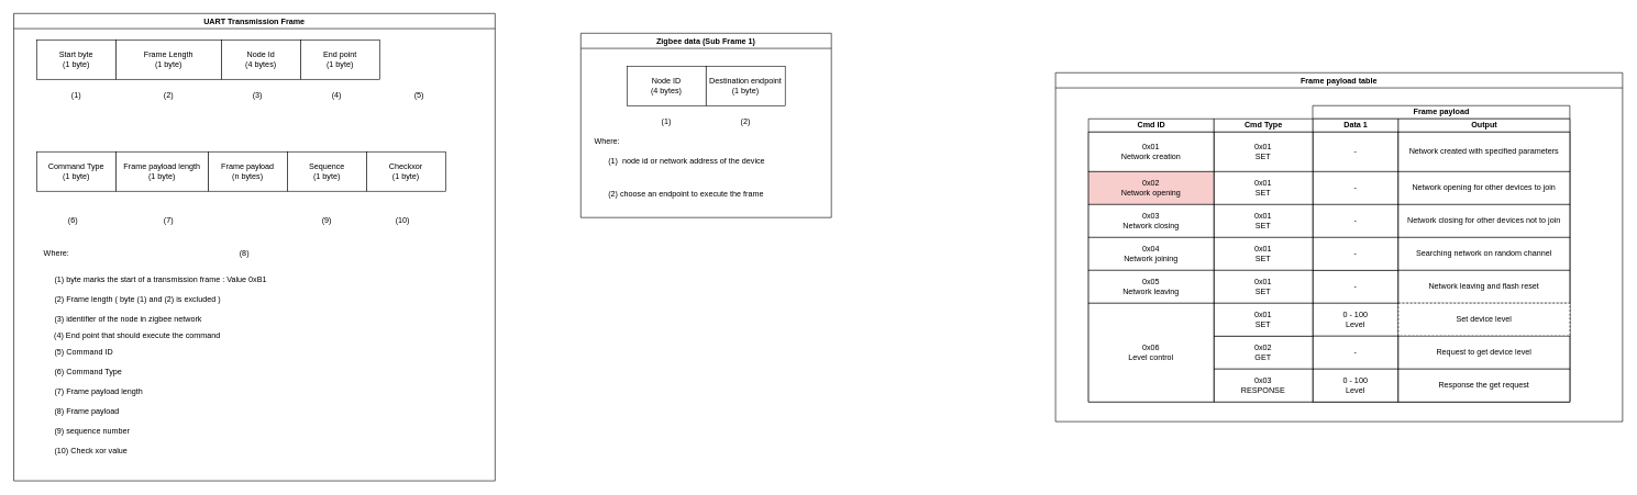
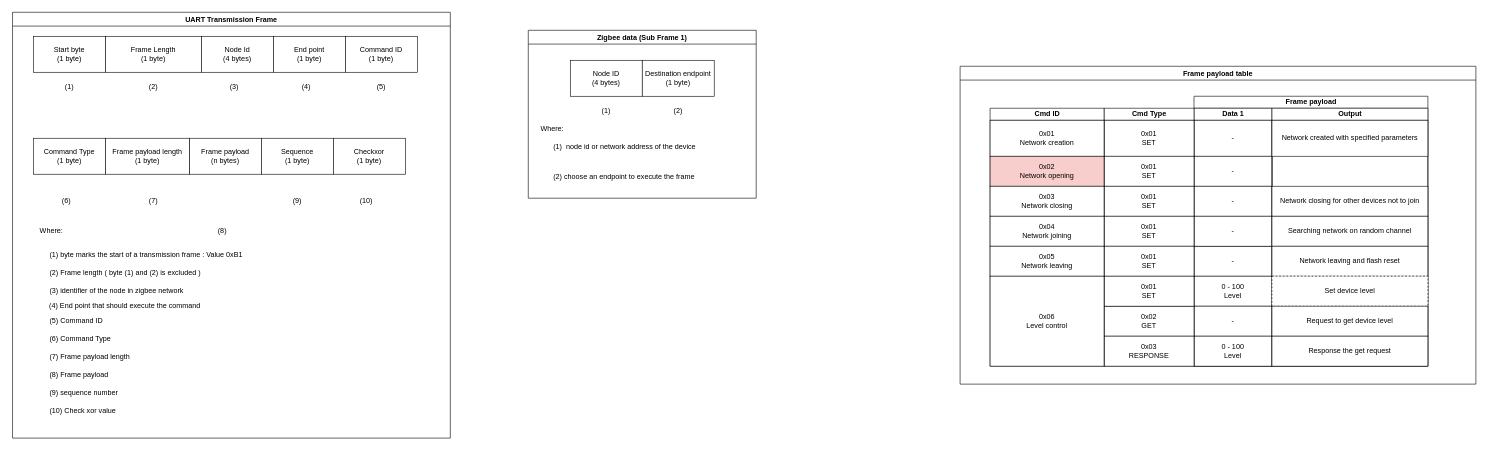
  <mxCell id="0" />
  <mxCell id="1" parent="0" />
  <mxCell id="2" value="UART Transmission Frame" style="swimlane;whiteSpace=wrap;html=1;" parent="1" vertex="1"><mxGeometry x="20" y="20" width="730" height="710" as="geometry" /></mxCell>
  <mxCell id="3" value="Start byte&lt;br&gt;(1 byte)" style="rounded=0;whiteSpace=wrap;html=1;" parent="2" vertex="1"><mxGeometry x="35" y="40" width="120" height="60" as="geometry" /></mxCell>
  <mxCell id="4" value="Frame Length&lt;br&gt;(1 byte)" style="rounded=0;whiteSpace=wrap;html=1;" parent="2" vertex="1"><mxGeometry x="155" y="40" width="160" height="60" as="geometry" /></mxCell>
  <mxCell id="5" value="Node Id&lt;br&gt;(4 bytes)" style="rounded=0;whiteSpace=wrap;html=1;" parent="2" vertex="1"><mxGeometry x="315" y="40" width="120" height="60" as="geometry" /></mxCell>
  <mxCell id="6" value="End point&lt;br&gt;(1 byte)" style="rounded=0;whiteSpace=wrap;html=1;" parent="2" vertex="1"><mxGeometry x="435" y="40" width="120" height="60" as="geometry" /></mxCell>
  <mxCell id="7" value="Command Type&lt;br&gt;(1 byte)" style="rounded=0;whiteSpace=wrap;html=1;" parent="2" vertex="1"><mxGeometry x="35" y="210" width="120" height="60" as="geometry" /></mxCell>
  <mxCell id="8" value="Frame payload&lt;br&gt;(n bytes)" style="rounded=0;whiteSpace=wrap;html=1;" parent="2" vertex="1"><mxGeometry x="295" y="210" width="120" height="60" as="geometry" /></mxCell>
  <mxCell id="9" value="Frame payload length&lt;br&gt;(1 byte)" style="rounded=0;whiteSpace=wrap;html=1;" parent="2" vertex="1"><mxGeometry x="155" y="210" width="140" height="60" as="geometry" /></mxCell>
  <mxCell id="10" value="Sequence&lt;br&gt;(1 byte)" style="rounded=0;whiteSpace=wrap;html=1;" parent="2" vertex="1"><mxGeometry x="415" y="210" width="120" height="60" as="geometry" /></mxCell>
  <mxCell id="11" value="Checkxor&lt;br&gt;(1 byte)" style="rounded=0;whiteSpace=wrap;html=1;" parent="2" vertex="1"><mxGeometry x="535" y="210" width="120" height="60" as="geometry" /></mxCell>
  <mxCell id="12" value="(1)" style="text;html=1;strokeColor=none;fillColor=none;align=center;verticalAlign=middle;whiteSpace=wrap;rounded=0;" parent="2" vertex="1"><mxGeometry x="65" y="110" width="60" height="30" as="geometry" /></mxCell>
  <mxCell id="13" value="(2)" style="text;html=1;strokeColor=none;fillColor=none;align=center;verticalAlign=middle;whiteSpace=wrap;rounded=0;" parent="2" vertex="1"><mxGeometry x="205" y="110" width="60" height="30" as="geometry" /></mxCell>
  <mxCell id="14" value="(3)" style="text;html=1;strokeColor=none;fillColor=none;align=center;verticalAlign=middle;whiteSpace=wrap;rounded=0;" parent="2" vertex="1"><mxGeometry x="340" y="110" width="60" height="30" as="geometry" /></mxCell>
  <mxCell id="15" value="(4)" style="text;html=1;strokeColor=none;fillColor=none;align=center;verticalAlign=middle;whiteSpace=wrap;rounded=0;" parent="2" vertex="1"><mxGeometry x="460" y="110" width="60" height="30" as="geometry" /></mxCell>
  <mxCell id="16" value="(5)" style="text;html=1;strokeColor=none;fillColor=none;align=center;verticalAlign=middle;whiteSpace=wrap;rounded=0;" parent="2" vertex="1"><mxGeometry x="585" y="110" width="60" height="30" as="geometry" /></mxCell>
  <mxCell id="17" value="(6)" style="text;html=1;strokeColor=none;fillColor=none;align=center;verticalAlign=middle;whiteSpace=wrap;rounded=0;" parent="2" vertex="1"><mxGeometry x="60" y="300" width="60" height="30" as="geometry" /></mxCell>
  <mxCell id="18" value="(7)" style="text;html=1;strokeColor=none;fillColor=none;align=center;verticalAlign=middle;whiteSpace=wrap;rounded=0;" parent="2" vertex="1"><mxGeometry x="205" y="300" width="60" height="30" as="geometry" /></mxCell>
  <mxCell id="19" value="(8)" style="text;html=1;strokeColor=none;fillColor=none;align=center;verticalAlign=middle;whiteSpace=wrap;rounded=0;" parent="2" vertex="1"><mxGeometry x="320" y="350" width="60" height="30" as="geometry" /></mxCell>
  <mxCell id="20" value="(9)" style="text;html=1;strokeColor=none;fillColor=none;align=center;verticalAlign=middle;whiteSpace=wrap;rounded=0;" parent="2" vertex="1"><mxGeometry x="445" y="300" width="60" height="30" as="geometry" /></mxCell>
  <mxCell id="21" value="Where:" style="text;html=1;strokeColor=none;fillColor=none;align=center;verticalAlign=middle;whiteSpace=wrap;rounded=0;" parent="2" vertex="1"><mxGeometry x="35" y="350" width="60" height="30" as="geometry" /></mxCell>
  <mxCell id="22" value="(1)&amp;nbsp;byte marks the start of a transmission frame&amp;nbsp;: Value 0xB1" style="text;html=1;strokeColor=none;fillColor=none;align=left;verticalAlign=middle;whiteSpace=wrap;rounded=0;" parent="2" vertex="1"><mxGeometry x="60" y="390" width="500" height="30" as="geometry" /></mxCell>
  <mxCell id="23" value="(2) Frame length ( byte (1) and (2) is excluded )" style="text;html=1;strokeColor=none;fillColor=none;align=left;verticalAlign=middle;whiteSpace=wrap;rounded=0;" parent="2" vertex="1"><mxGeometry x="60" y="420" width="415" height="30" as="geometry" /></mxCell>
  <mxCell id="24" value="(3) identifier of the node in zigbee network" style="text;html=1;strokeColor=none;fillColor=none;align=left;verticalAlign=middle;whiteSpace=wrap;rounded=0;" parent="2" vertex="1"><mxGeometry x="60" y="450" width="370" height="30" as="geometry" /></mxCell>
  <mxCell id="25" value="(5) Command ID" style="text;html=1;strokeColor=none;fillColor=none;align=left;verticalAlign=middle;whiteSpace=wrap;rounded=0;" parent="2" vertex="1"><mxGeometry x="60" y="500" width="330" height="30" as="geometry" /></mxCell>
  <mxCell id="26" value="(6) Command Type" style="text;html=1;strokeColor=none;fillColor=none;align=left;verticalAlign=middle;whiteSpace=wrap;rounded=0;" parent="2" vertex="1"><mxGeometry x="60" y="530" width="120" height="30" as="geometry" /></mxCell>
  <mxCell id="27" value="(7) Frame payload length" style="text;html=1;strokeColor=none;fillColor=none;align=left;verticalAlign=middle;whiteSpace=wrap;rounded=0;" parent="2" vertex="1"><mxGeometry x="60" y="560" width="145" height="30" as="geometry" /></mxCell>
  <mxCell id="28" value="(8) Frame payload" style="text;html=1;strokeColor=none;fillColor=none;align=left;verticalAlign=middle;whiteSpace=wrap;rounded=0;" parent="2" vertex="1"><mxGeometry x="60" y="590" width="250" height="30" as="geometry" /></mxCell>
  <mxCell id="29" value="(9) sequence number" style="text;html=1;strokeColor=none;fillColor=none;align=left;verticalAlign=middle;whiteSpace=wrap;rounded=0;" parent="2" vertex="1"><mxGeometry x="60" y="620" width="145" height="30" as="geometry" /></mxCell>
  <mxCell id="30" value="(10) Check xor value" style="text;html=1;strokeColor=none;fillColor=none;align=left;verticalAlign=middle;whiteSpace=wrap;rounded=0;" parent="2" vertex="1"><mxGeometry x="60" y="650" width="125" height="30" as="geometry" /></mxCell>
+ <mxCell id="31" value="Command ID&lt;br&gt;(1 byte)" style="rounded=0;whiteSpace=wrap;html=1;" vertex="1" parent="2"><mxGeometry x="555" y="40" width="120" height="60" as="geometry" /></mxCell>
  <mxCell id="32" value="(10)" style="text;html=1;strokeColor=none;fillColor=none;align=center;verticalAlign=middle;whiteSpace=wrap;rounded=0;" vertex="1" parent="2"><mxGeometry x="560" y="300" width="60" height="30" as="geometry" /></mxCell>
  <mxCell id="33" value="(4) End point that should execute the command" style="text;html=1;strokeColor=none;fillColor=none;align=center;verticalAlign=middle;whiteSpace=wrap;rounded=0;" vertex="1" parent="2"><mxGeometry x="55" y="480" width="265" height="20" as="geometry" /></mxCell>
  <mxCell id="34" value="Zigbee data (Sub Frame 1)" style="swimlane;whiteSpace=wrap;html=1;startSize=23;" parent="1" vertex="1"><mxGeometry x="880" y="50" width="380" height="280" as="geometry" /></mxCell>
  <mxCell id="35" value="Node ID&lt;br&gt;(4 bytes)" style="rounded=0;whiteSpace=wrap;html=1;" parent="34" vertex="1"><mxGeometry x="70" y="50" width="120" height="60" as="geometry" /></mxCell>
  <mxCell id="36" value="Destination endpoint&lt;br&gt;(1 byte)" style="rounded=0;whiteSpace=wrap;html=1;" parent="34" vertex="1"><mxGeometry x="190" y="50" width="120" height="60" as="geometry" /></mxCell>
  <mxCell id="37" value="Where:" style="text;html=1;strokeColor=none;fillColor=none;align=center;verticalAlign=middle;whiteSpace=wrap;rounded=0;" parent="34" vertex="1"><mxGeometry x="10" y="150" width="60" height="30" as="geometry" /></mxCell>
  <mxCell id="38" value="(1)&amp;nbsp; node id or network address of the device" style="text;html=1;strokeColor=none;fillColor=none;align=left;verticalAlign=middle;whiteSpace=wrap;rounded=0;" parent="34" vertex="1"><mxGeometry x="40" y="180" width="300" height="30" as="geometry" /></mxCell>
  <mxCell id="39" value="(2) choose an endpoint to execute the frame" style="text;html=1;strokeColor=none;fillColor=none;align=left;verticalAlign=middle;whiteSpace=wrap;rounded=0;" parent="34" vertex="1"><mxGeometry x="40" y="230" width="250" height="30" as="geometry" /></mxCell>
  <mxCell id="40" value="(1)" style="text;html=1;strokeColor=none;fillColor=none;align=center;verticalAlign=middle;whiteSpace=wrap;rounded=0;" parent="34" vertex="1"><mxGeometry x="100" y="120" width="60" height="30" as="geometry" /></mxCell>
  <mxCell id="41" value="(2)" style="text;html=1;strokeColor=none;fillColor=none;align=center;verticalAlign=middle;whiteSpace=wrap;rounded=0;" parent="34" vertex="1"><mxGeometry x="220" y="120" width="60" height="30" as="geometry" /></mxCell>
  <mxCell id="42" value="Frame payload table" style="swimlane;whiteSpace=wrap;html=1;startSize=23;" parent="1" vertex="1"><mxGeometry x="1600" y="110" width="860" height="530" as="geometry" /></mxCell>
  <mxCell id="43" value="Frame payload" style="swimlane;childLayout=stackLayout;resizeParent=1;resizeParentMax=0;startSize=20;html=1;" parent="42" vertex="1"><mxGeometry x="390" y="50" width="390" height="450" as="geometry"><mxRectangle x="15" y="50" width="40" height="30" as="alternateBounds" /></mxGeometry></mxCell>
  <mxCell id="44" value="Data 1" style="swimlane;startSize=20;html=1;" parent="43" vertex="1"><mxGeometry y="20" width="130" height="430" as="geometry" /></mxCell>
  <mxCell id="45" value="-" style="rounded=0;whiteSpace=wrap;html=1;" parent="44" vertex="1"><mxGeometry y="20" width="130" height="60" as="geometry" /></mxCell>
  <mxCell id="46" value="-" style="rounded=0;whiteSpace=wrap;html=1;" parent="44" vertex="1"><mxGeometry y="80" width="130" height="50" as="geometry" /></mxCell>
  <mxCell id="47" value="-" style="rounded=0;whiteSpace=wrap;html=1;" parent="44" vertex="1"><mxGeometry y="130" width="130" height="50" as="geometry" /></mxCell>
  <mxCell id="48" value="-" style="rounded=0;whiteSpace=wrap;html=1;" parent="44" vertex="1"><mxGeometry y="230" width="130" height="50" as="geometry" /></mxCell>
  <mxCell id="49" value="0 - 100&lt;br&gt;Level" style="rounded=0;whiteSpace=wrap;html=1;" parent="44" vertex="1"><mxGeometry y="280" width="130" height="50" as="geometry" /></mxCell>
  <mxCell id="50" value="-" style="rounded=0;whiteSpace=wrap;html=1;" parent="44" vertex="1"><mxGeometry y="330" width="130" height="50" as="geometry" /></mxCell>
  <mxCell id="51" value="0 - 100&lt;br&gt;Level" style="rounded=0;whiteSpace=wrap;html=1;" parent="44" vertex="1"><mxGeometry y="380" width="130" height="50" as="geometry" /></mxCell>
  <mxCell id="52" value="-" style="rounded=0;whiteSpace=wrap;html=1;" parent="44" vertex="1"><mxGeometry y="180" width="130" height="50" as="geometry" /></mxCell>
  <mxCell id="53" value="Output" style="swimlane;startSize=20;html=1;align=center;" parent="43" vertex="1"><mxGeometry x="130" y="20" width="260" height="430" as="geometry" /></mxCell>
  <mxCell id="54" value="Network created with specified&amp;nbsp;parameters" style="rounded=0;whiteSpace=wrap;html=1;align=center;" parent="53" vertex="1"><mxGeometry y="20" width="260" height="60" as="geometry" /></mxCell>
- <mxCell id="55" value="Network opening for other devices to join" style="rounded=0;whiteSpace=wrap;html=1;align=center;" parent="53" vertex="1"><mxGeometry y="80" width="260" height="50" as="geometry" /></mxCell>
  <mxCell id="56" value="Network closing for other devices not to join" style="rounded=0;whiteSpace=wrap;html=1;align=center;" parent="53" vertex="1"><mxGeometry y="130" width="260" height="50" as="geometry" /></mxCell>
  <mxCell id="57" value="Searching network on random channel" style="rounded=0;whiteSpace=wrap;html=1;align=center;" parent="53" vertex="1"><mxGeometry y="180" width="260" height="50" as="geometry" /></mxCell>
  <mxCell id="58" value="Network leaving and flash reset" style="rounded=0;whiteSpace=wrap;html=1;align=center;" parent="53" vertex="1"><mxGeometry y="230" width="260" height="50" as="geometry" /></mxCell>
  <mxCell id="59" value="Set device level" style="rounded=0;whiteSpace=wrap;html=1;align=center;dashed=1;" parent="53" vertex="1"><mxGeometry y="280" width="260" height="50" as="geometry" /></mxCell>
  <mxCell id="60" value="Request to get device level" style="rounded=0;whiteSpace=wrap;html=1;align=center;" parent="53" vertex="1"><mxGeometry y="330" width="260" height="50" as="geometry" /></mxCell>
  <mxCell id="61" value="Response the get request" style="rounded=0;whiteSpace=wrap;html=1;align=center;" parent="53" vertex="1"><mxGeometry y="380" width="260" height="50" as="geometry" /></mxCell>
  <mxCell id="62" value="Cmd Type" style="swimlane;startSize=20;html=1;" parent="42" vertex="1"><mxGeometry x="240" y="70" width="150" height="430" as="geometry" /></mxCell>
  <mxCell id="63" value="0x01&lt;br&gt;SET" style="rounded=0;whiteSpace=wrap;html=1;" parent="62" vertex="1"><mxGeometry y="20" width="150" height="60" as="geometry" /></mxCell>
  <mxCell id="64" value="0x01&lt;br&gt;SET" style="rounded=0;whiteSpace=wrap;html=1;" parent="62" vertex="1"><mxGeometry y="80" width="150" height="50" as="geometry" /></mxCell>
  <mxCell id="65" value="0x01&lt;br&gt;SET" style="rounded=0;whiteSpace=wrap;html=1;" parent="62" vertex="1"><mxGeometry y="130" width="150" height="50" as="geometry" /></mxCell>
  <mxCell id="66" value="0x01&lt;br&gt;SET" style="rounded=0;whiteSpace=wrap;html=1;" parent="62" vertex="1"><mxGeometry y="180" width="150" height="50" as="geometry" /></mxCell>
  <mxCell id="67" value="0x02&lt;br&gt;GET" style="rounded=0;whiteSpace=wrap;html=1;" parent="62" vertex="1"><mxGeometry y="330" width="150" height="50" as="geometry" /></mxCell>
  <mxCell id="68" value="0x01&lt;br&gt;SET" style="rounded=0;whiteSpace=wrap;html=1;" parent="62" vertex="1"><mxGeometry y="230" width="150" height="50" as="geometry" /></mxCell>
  <mxCell id="69" value="0x01&lt;br&gt;SET" style="rounded=0;whiteSpace=wrap;html=1;" parent="62" vertex="1"><mxGeometry y="280" width="150" height="50" as="geometry" /></mxCell>
  <mxCell id="70" value="0x03&lt;br&gt;RESPONSE" style="rounded=0;whiteSpace=wrap;html=1;" parent="62" vertex="1"><mxGeometry y="380" width="150" height="50" as="geometry" /></mxCell>
  <mxCell id="71" value="Cmd ID" style="swimlane;startSize=20;html=1;" parent="42" vertex="1"><mxGeometry x="50" y="70" width="190" height="430" as="geometry" /></mxCell>
  <mxCell id="72" value="0x01&lt;br&gt;Network creation" style="rounded=0;whiteSpace=wrap;html=1;" parent="71" vertex="1"><mxGeometry y="20" width="190" height="60" as="geometry" /></mxCell>
  <mxCell id="73" value="0x02&lt;br&gt;Network opening" style="rounded=0;whiteSpace=wrap;html=1;fillColor=#f8cecc;" parent="71" vertex="1"><mxGeometry y="80" width="190" height="50" as="geometry" /></mxCell>
  <mxCell id="74" value="0x03&lt;br&gt;Network closing" style="rounded=0;whiteSpace=wrap;html=1;" parent="71" vertex="1"><mxGeometry y="130" width="190" height="50" as="geometry" /></mxCell>
  <mxCell id="75" value="0x04&lt;br&gt;Network joining" style="rounded=0;whiteSpace=wrap;html=1;" parent="71" vertex="1"><mxGeometry y="180" width="190" height="50" as="geometry" /></mxCell>
  <mxCell id="76" value="0x05&lt;br&gt;Network leaving" style="rounded=0;whiteSpace=wrap;html=1;" parent="71" vertex="1"><mxGeometry y="230" width="190" height="50" as="geometry" /></mxCell>
  <mxCell id="77" value="0x06&lt;br&gt;Level control" style="rounded=0;whiteSpace=wrap;html=1;" parent="71" vertex="1"><mxGeometry y="280" width="190" height="150" as="geometry" /></mxCell>
